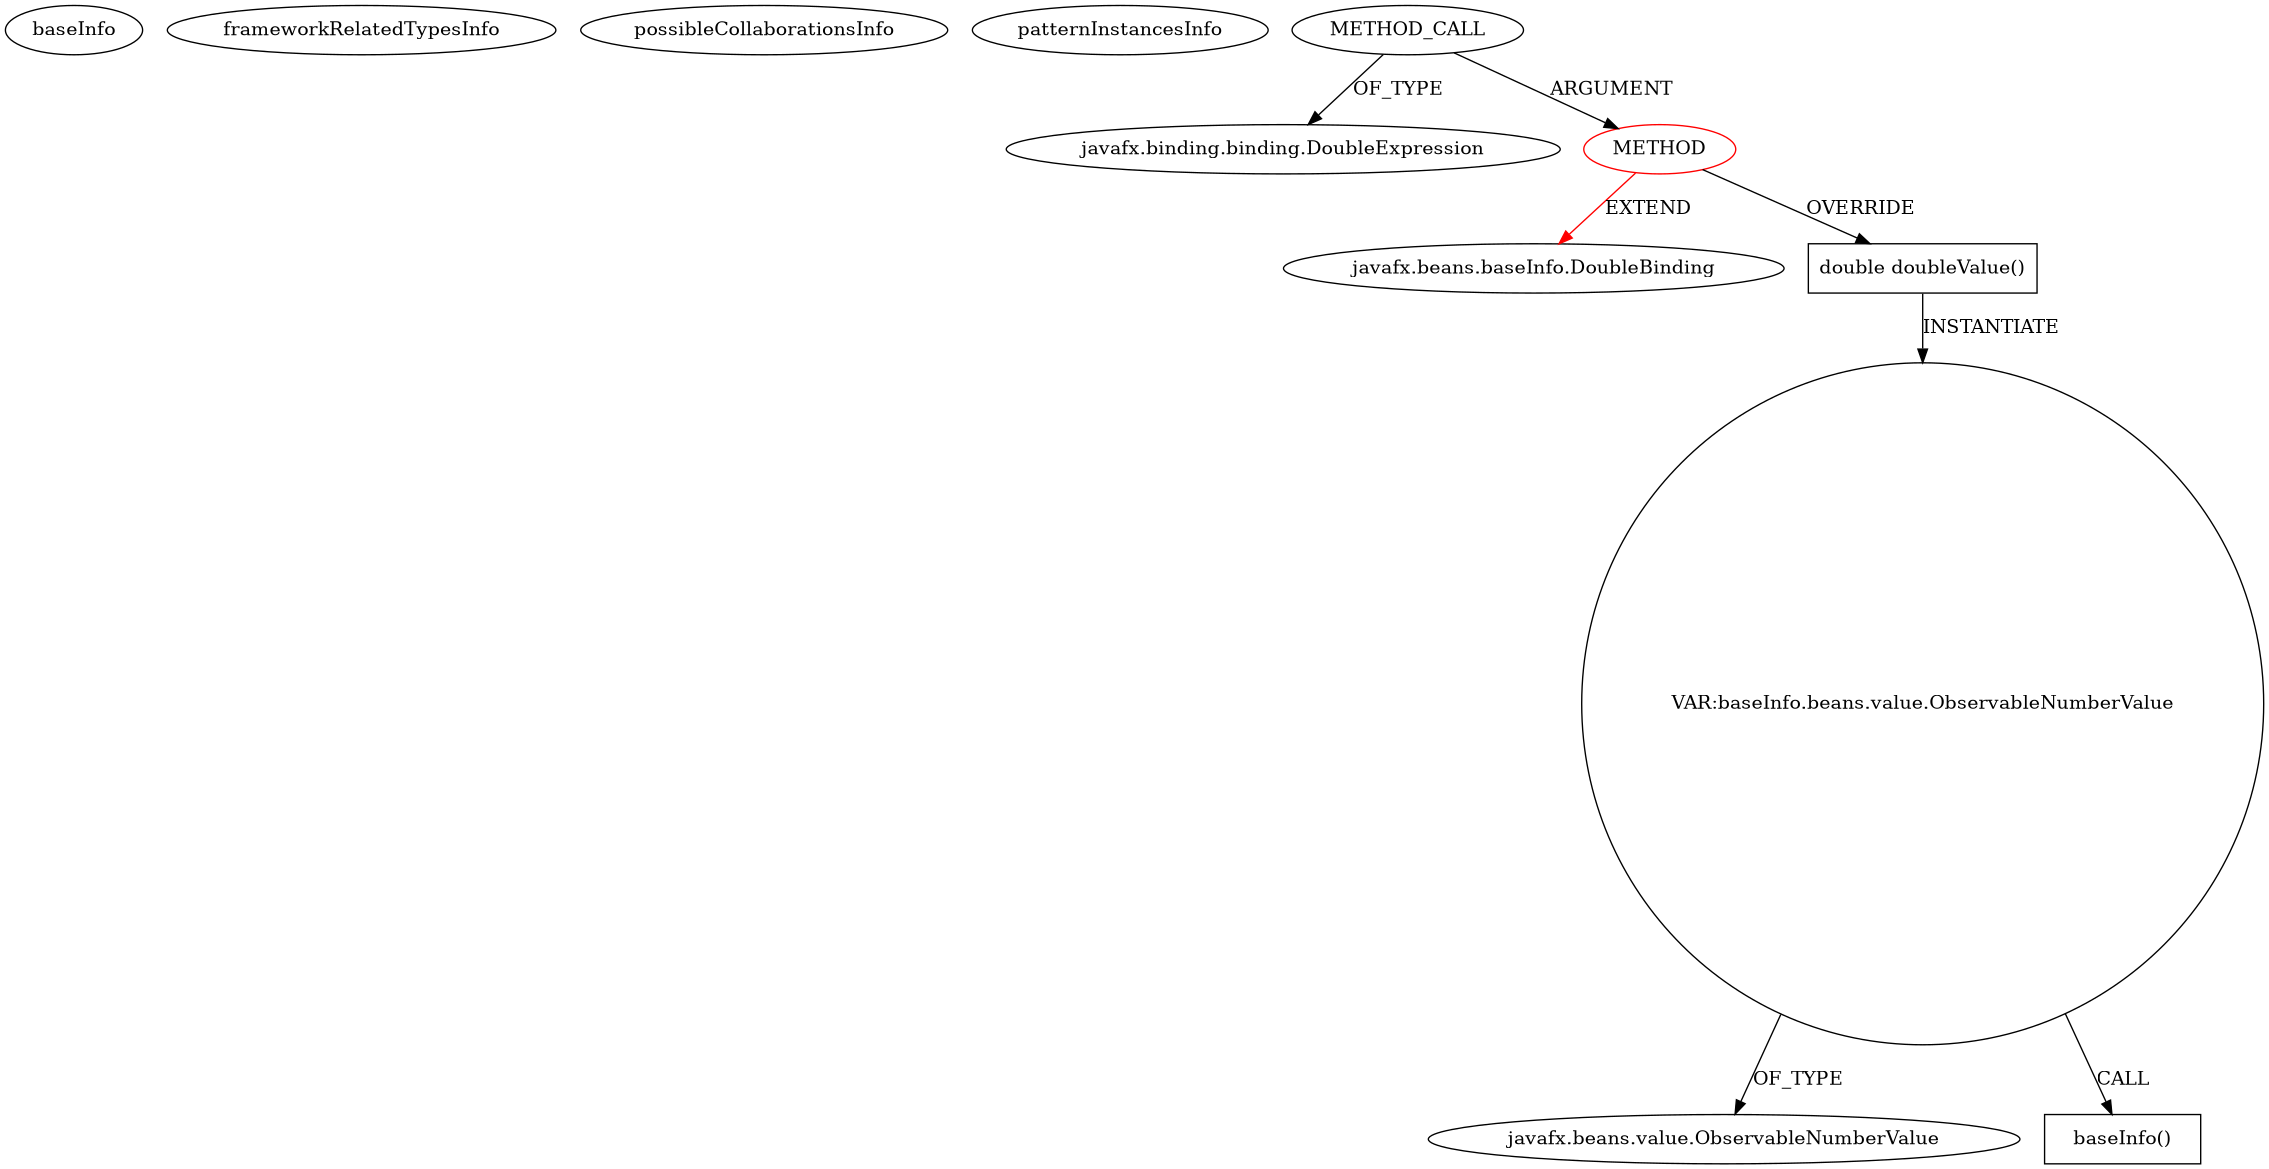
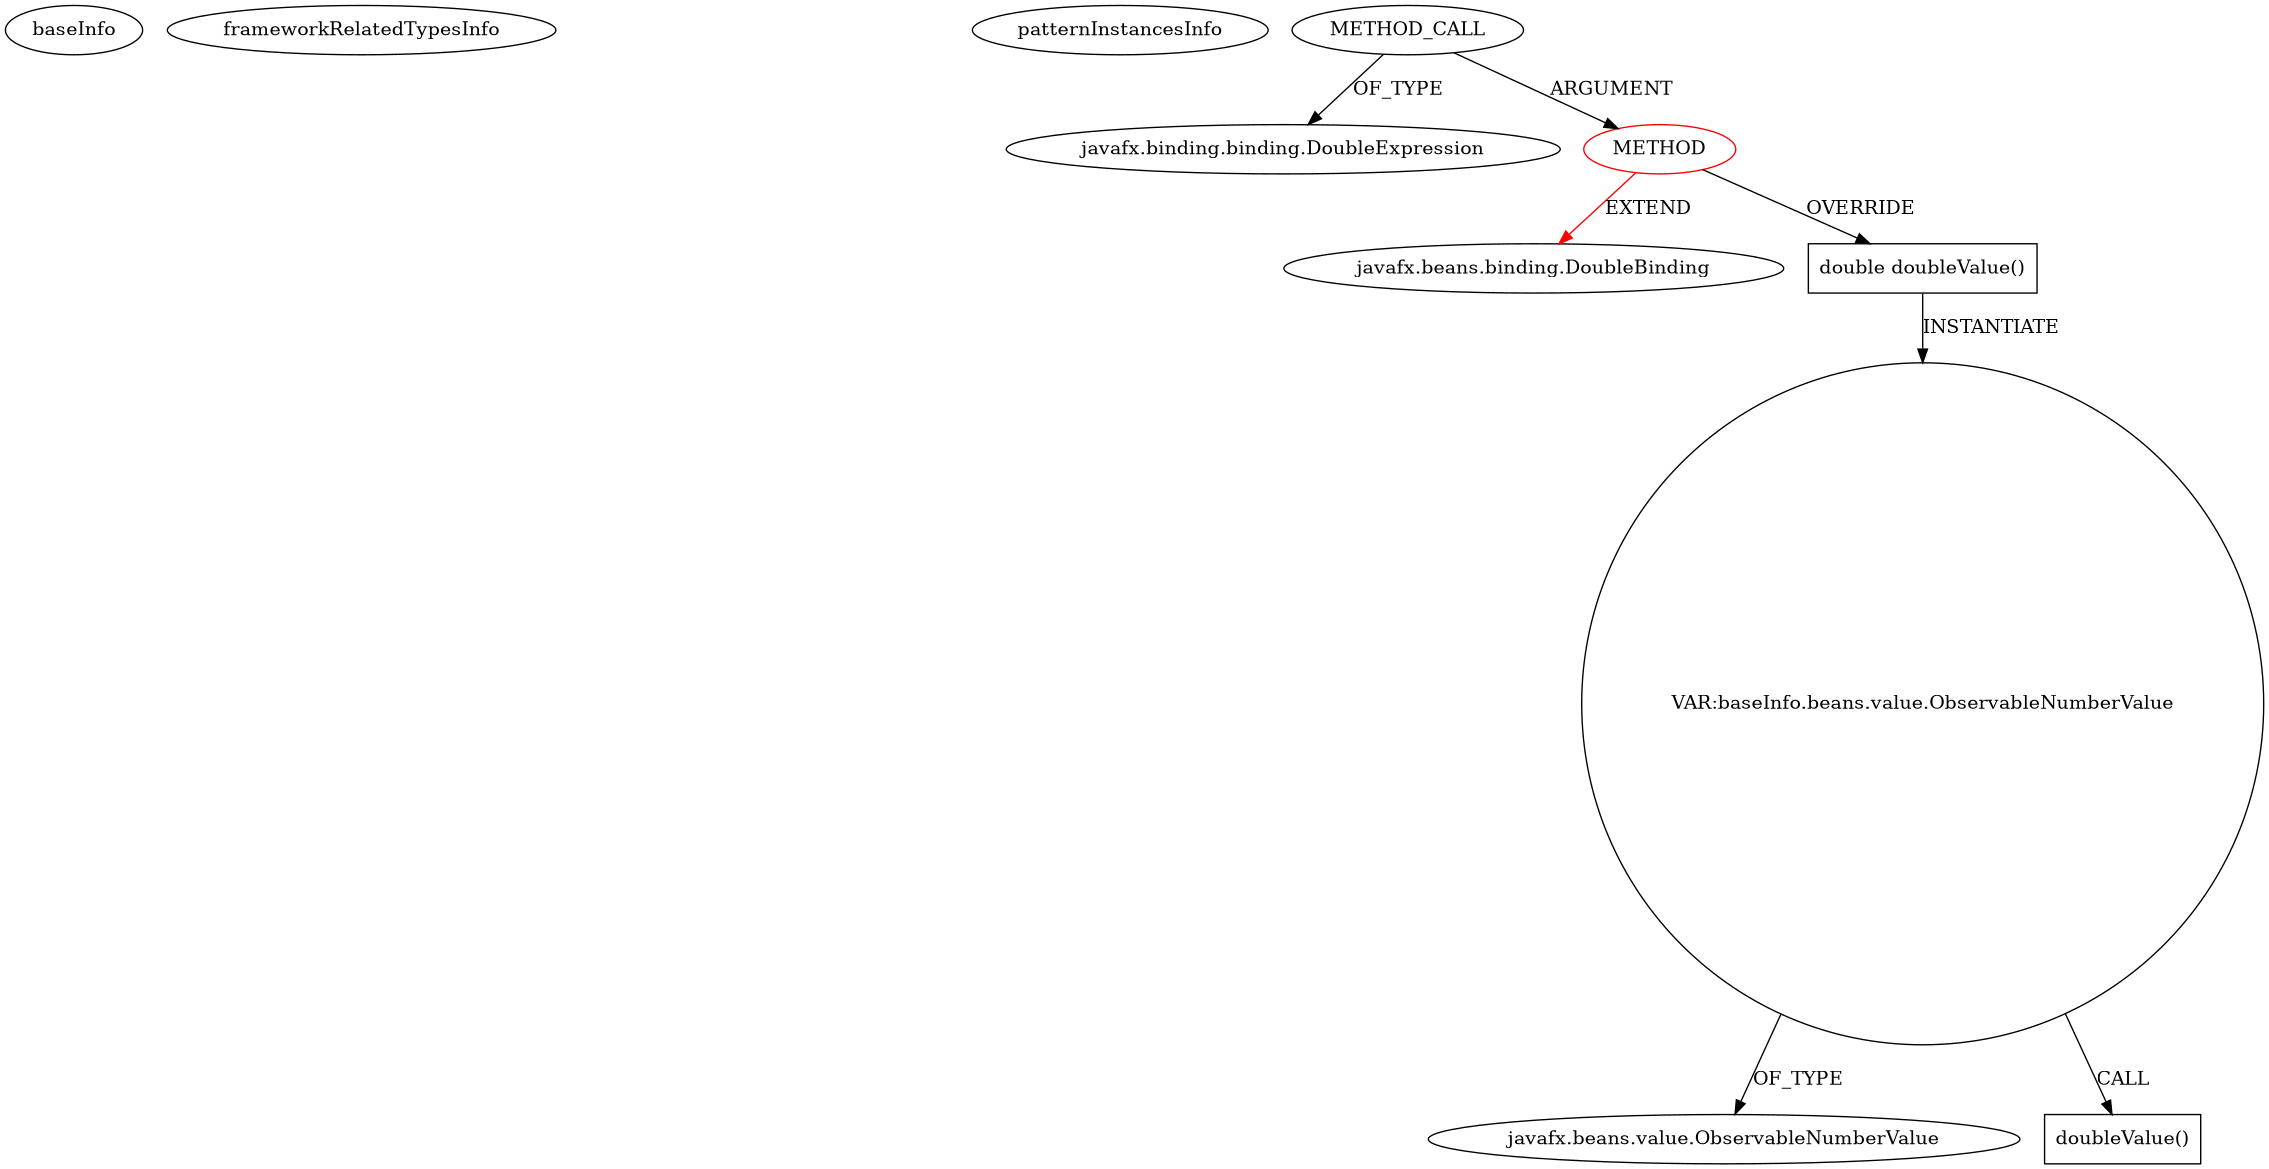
  digraph {
    node [isFrameworkType=false]
    baseInfo [category=pattern graphId=3 isAnonymous=true possibleRelation=false isFrameworkType=""]
    frameworkRelatedTypesInfo [0="javafx.beans.binding.DoubleBinding" isFrameworkType=""]
-   possibleCollaborationsInfo [isFrameworkType=""]
    patternInstancesInfo [0="DenisTyschenko-JavaFx-Graph~/DenisTyschenko-JavaFx-Graph/JavaFx-Graph-master/src/main/java/graph/model/edge/DirectedEdge.java~void createArrowHead(javafx.beans.property.DoubleProperty,javafx.beans.property.DoubleProperty,javafx.beans.property.DoubleProperty,javafx.beans.property.DoubleProperty)~346" isFrameworkType=""]
    n5 [label=METHOD_CALL vertexType=OUTSIDE_CALL]
    n6 [label="javafx.binding.binding.DoubleExpression" vertexType=FRAMEWORK_CLASS_TYPE]
    n7 [color=red label=METHOD vertexType=ROOT_ANONYMOUS_DECLARATION]
-   n8 [label="javafx.beans.baseInfo.DoubleBinding" vertexType=FRAMEWORK_CLASS_TYPE]
+   n8 [label="javafx.beans.binding.DoubleBinding" vertexType=FRAMEWORK_CLASS_TYPE]
    n9 [label="double doubleValue()" shape=box vertexType=OVERRIDING_METHOD_DECLARATION]
    n10 [label="VAR:baseInfo.beans.value.ObservableNumberValue" shape=circle vertexType=VARIABLE_EXPRESION]
    n11 [label="javafx.beans.value.ObservableNumberValue" vertexType=FRAMEWORK_INTERFACE_TYPE]
-   n12 [label="baseInfo()" shape=box vertexType=INSIDE_CALL]
+   n12 [label="doubleValue()" shape=box vertexType=INSIDE_CALL]
    n5 -> n6 [label=OF_TYPE]
    n5 -> n7 [label=ARGUMENT]
    n7 -> n8 [color=red label=EXTEND]
    n7 -> n9 [label=OVERRIDE]
    n9 -> n10 [label=INSTANTIATE]
    n10 -> n11 [label=OF_TYPE]
    n10 -> n12 [label=CALL]
  }
